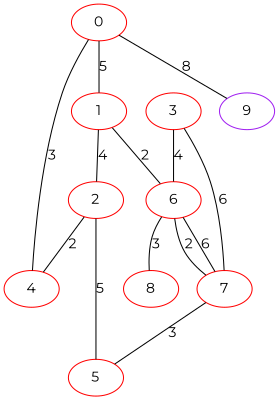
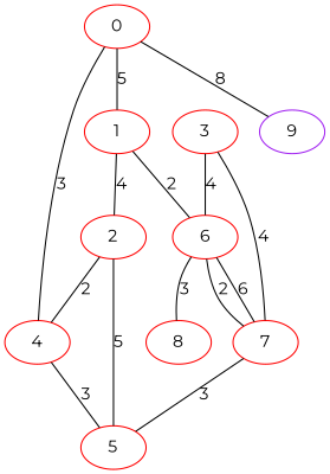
  graph {
    fontname=Montserrat
    node [color=red fontname=Montserrat weight=1]
    edge [fontname=Montserrat]
    0
    1
    9 [color=purple weight=4]
    4
    2
    6
    3
    7
    5
    8
    0 -- 1 [label=5]
    0 -- 9 [label=8]
    0 -- 4 [label=3]
    1 -- 2 [label=4]
    1 -- 6 [label=2]
+   4 -- 5 [label=3]
    2 -- 4 [label=2]
    2 -- 5 [label=5]
    6 -- 7 [label=6]
    6 -- 7 [label=2]
    6 -- 8 [label=3]
    3 -- 6 [label=4]
-   3 -- 7 [label=6]
+   3 -- 7 [label=4]
    7 -- 5 [label=3]
  }
